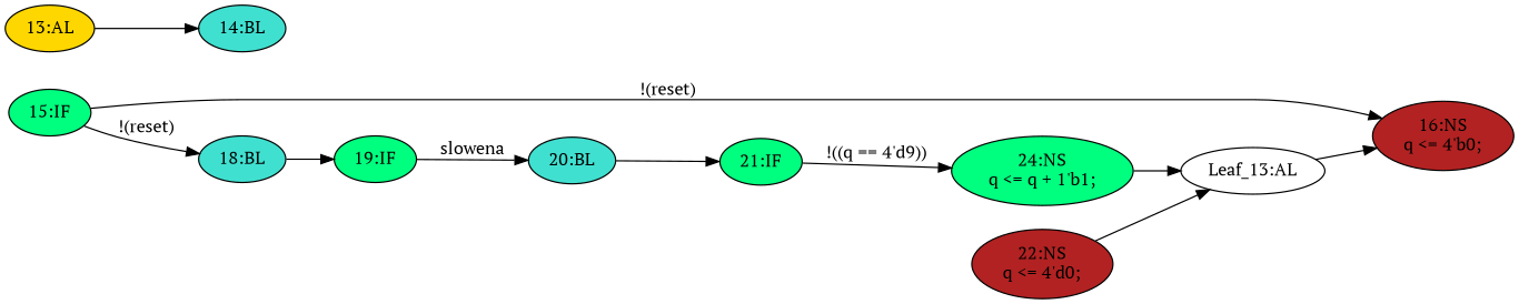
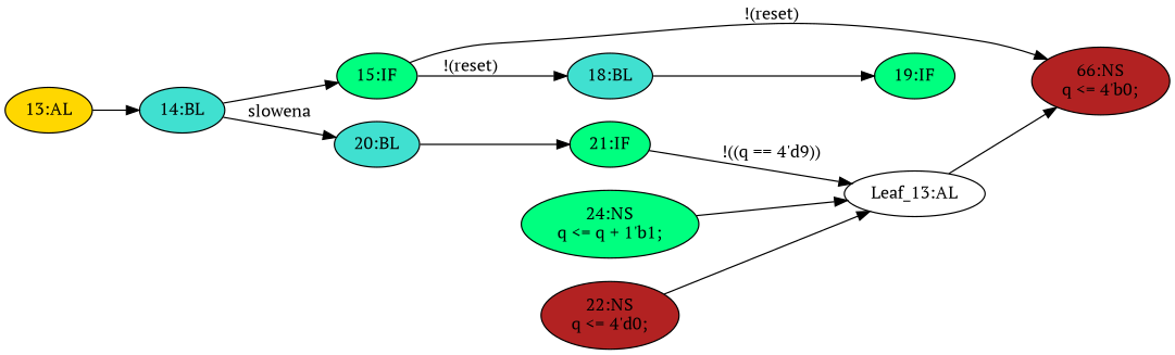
  strict digraph {
    fontname="PT Serif"
    rankdir=LR
    node [fillcolor=springgreen fontname="PT Serif" statements="[]" style=filled typ=IfStatement]
    edge [cond="[]" fontname="PT Serif" lineno=None]
    n1 [ast="<pyverilog.vparser.ast.IfStatement object at 0x7f371232eb50>" label="15:IF"]
-   n2 [ast="<pyverilog.vparser.ast.NonblockingSubstitution object at 0x7f371232eb90>" fillcolor=firebrick label="16:NS\nq <= 4'b0;" statements="[<pyverilog.vparser.ast.NonblockingSubstitution object at 0x7f371232eb90>]" typ=NonblockingSubstitution]
+   n2 [ast="<pyverilog.vparser.ast.NonblockingSubstitution object at 0x7f371232eb90>" fillcolor=firebrick label="66:NS\nq <= 4'b0;" statements="[<pyverilog.vparser.ast.NonblockingSubstitution object at 0x7f371232eb90>]" typ=NonblockingSubstitution]
    n3 [ast="<pyverilog.vparser.ast.Block object at 0x7f371232e490>" fillcolor=turquoise label="18:BL" typ=Block]
    n4 [ast="<pyverilog.vparser.ast.IfStatement object at 0x7f371232e590>" label="19:IF"]
    n5 [def_var="['q']" label="Leaf_13:AL" fillcolor="" statements="" style="" typ=""]
    n6 [ast="<pyverilog.vparser.ast.Block object at 0x7f371232e650>" fillcolor=turquoise label="20:BL" typ=Block]
    n7 [ast="<pyverilog.vparser.ast.Block object at 0x7f371232eb10>" fillcolor=turquoise label="14:BL" typ=Block]
    n8 [ast="<pyverilog.vparser.ast.IfStatement object at 0x7f371232e690>" label="21:IF"]
    n9 [ast="<pyverilog.vparser.ast.NonblockingSubstitution object at 0x7f371232e6d0>" label="24:NS\nq <= q + 1'b1;" statements="[<pyverilog.vparser.ast.NonblockingSubstitution object at 0x7f371232e6d0>]" typ=NonblockingSubstitution]
    n10 [ast="<pyverilog.vparser.ast.NonblockingSubstitution object at 0x7f371232e8d0>" fillcolor=firebrick label="22:NS\nq <= 4'd0;" statements="[<pyverilog.vparser.ast.NonblockingSubstitution object at 0x7f371232e8d0>]" typ=NonblockingSubstitution]
    n11 [ast="<pyverilog.vparser.ast.Always object at 0x7f371232ed90>" clk_sens=True fillcolor=gold label="13:AL" sens="['clk']" typ=Always use_var="['reset', 'q', 'slowena']"]
    n1 -> n2 [cond="['reset']" label="!(reset)" lineno=15]
    n1 -> n3 [cond="['reset']" label="!(reset)" lineno=15]
    n3 -> n4
-   n4 -> n6 [cond="['slowena']" label=slowena lineno=19]
+   n7 -> n6 [cond="['slowena']" label=slowena lineno=19]
    n5 -> n2
    n6 -> n8
-   n8 -> n9 [cond="['q']" label="!((q == 4'd9))" lineno=21]
+   n7 -> n1
+   n8 -> n5 [cond="['q']" label="!((q == 4'd9))" lineno=21]
    n9 -> n5
    n10 -> n5
    n11 -> n7
  }
